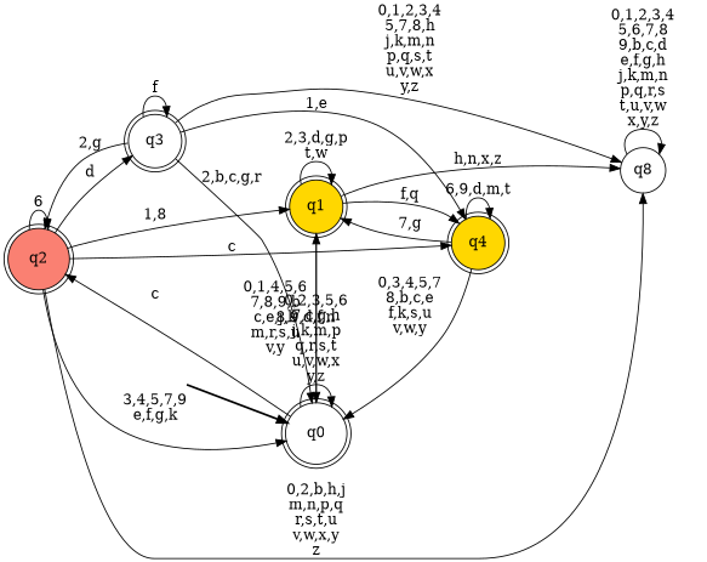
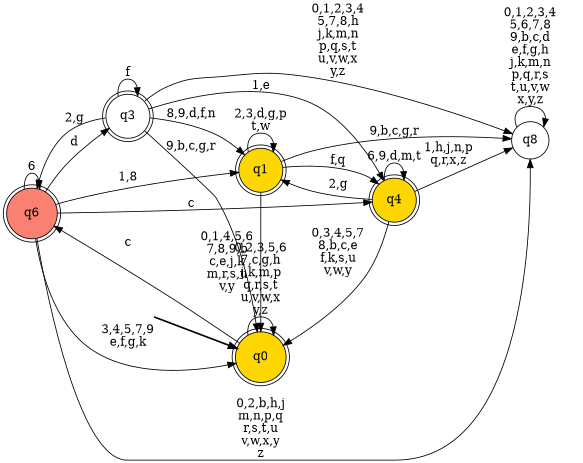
  digraph {
    rankdir=LR
    node [shape=doublecircle style="rounded,filled" color=black fillcolor=gold]
    __start0 [height=0 shape=none style=invis width=0 color="" fillcolor=""]
-   n2 [fillcolor=white label=q0]
+   n2 [label=q0]
    n3 [label=q1]
-   n4 [fillcolor=salmon label=q2]
+   n4 [fillcolor=salmon label=q6]
    n5 [label=q4]
    n6 [fillcolor=white label=q8 shape=circle style=filled]
    n7 [fillcolor=white label=q3]
    subgraph cluster_1 {
      nodesep=0.15
      ranksep=0.15
      style=invis
      __start0
      n2
    }
    __start0 -> n2 [penwidth=2]
    n2 -> n2 [label="0,2,3,5,6\n7,c,g,h\nj,k,m,p\nq,r,s,t\nu,v,w,x\ny,z"]
-   n2 -> n3 [label="8,9,d,f,n"]
+   n7 -> n3 [label="8,9,d,f,n"]
    n2 -> n4 [label=c]
    n3 -> n2 [label="0,1,4,5,6\n7,8,9,b\nc,e,j,k\nm,r,s,u\nv,y"]
    n3 -> n3 [label="2,3,d,g,p\nt,w"]
    n3 -> n5 [label="f,q"]
-   n3 -> n6 [label="h,n,x,z"]
+   n3 -> n6 [label="9,b,c,g,r"]
    n4 -> n2 [label="3,4,5,7,9\ne,f,g,k"]
    n4 -> n3 [label="1,8"]
    n4 -> n4 [label=6]
    n4 -> n5 [label=c]
    n4 -> n6 [label="0,2,b,h,j\nm,n,p,q\nr,s,t,u\nv,w,x,y\nz"]
    n4 -> n7 [label=d]
    n5 -> n2 [label="0,3,4,5,7\n8,b,c,e\nf,k,s,u\nv,w,y"]
-   n5 -> n3 [label="7,g"]
+   n5 -> n3 [label="2,g"]
    n5 -> n5 [label="6,9,d,m,t"]
+   n5 -> n6 [label="1,h,j,n,p\nq,r,x,z"]
    n6 -> n6 [label="0,1,2,3,4\n5,6,7,8\n9,b,c,d\ne,f,g,h\nj,k,m,n\np,q,r,s\nt,u,v,w\nx,y,z"]
-   n7 -> n2 [label="2,b,c,g,r"]
+   n7 -> n2 [label="9,b,c,g,r"]
    n7 -> n4 [label="2,g"]
    n7 -> n5 [label="1,e"]
    n7 -> n6 [label="0,1,2,3,4\n5,7,8,h\nj,k,m,n\np,q,s,t\nu,v,w,x\ny,z"]
    n7 -> n7 [label=f]
  }
